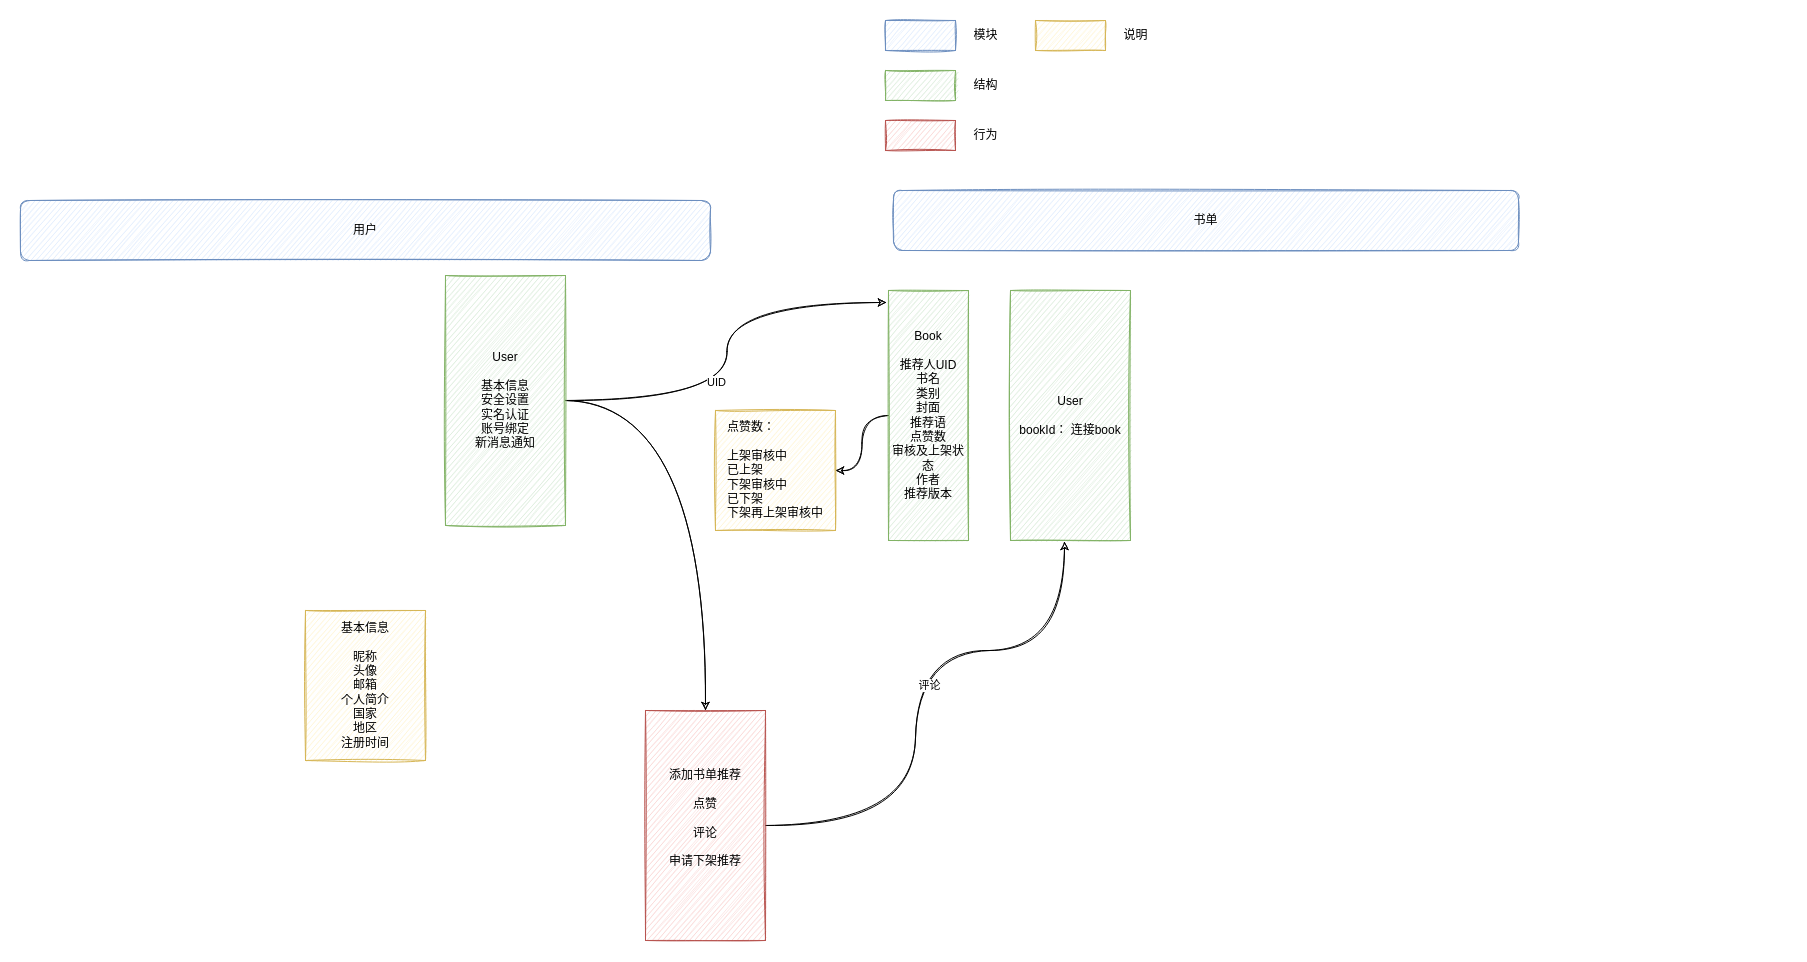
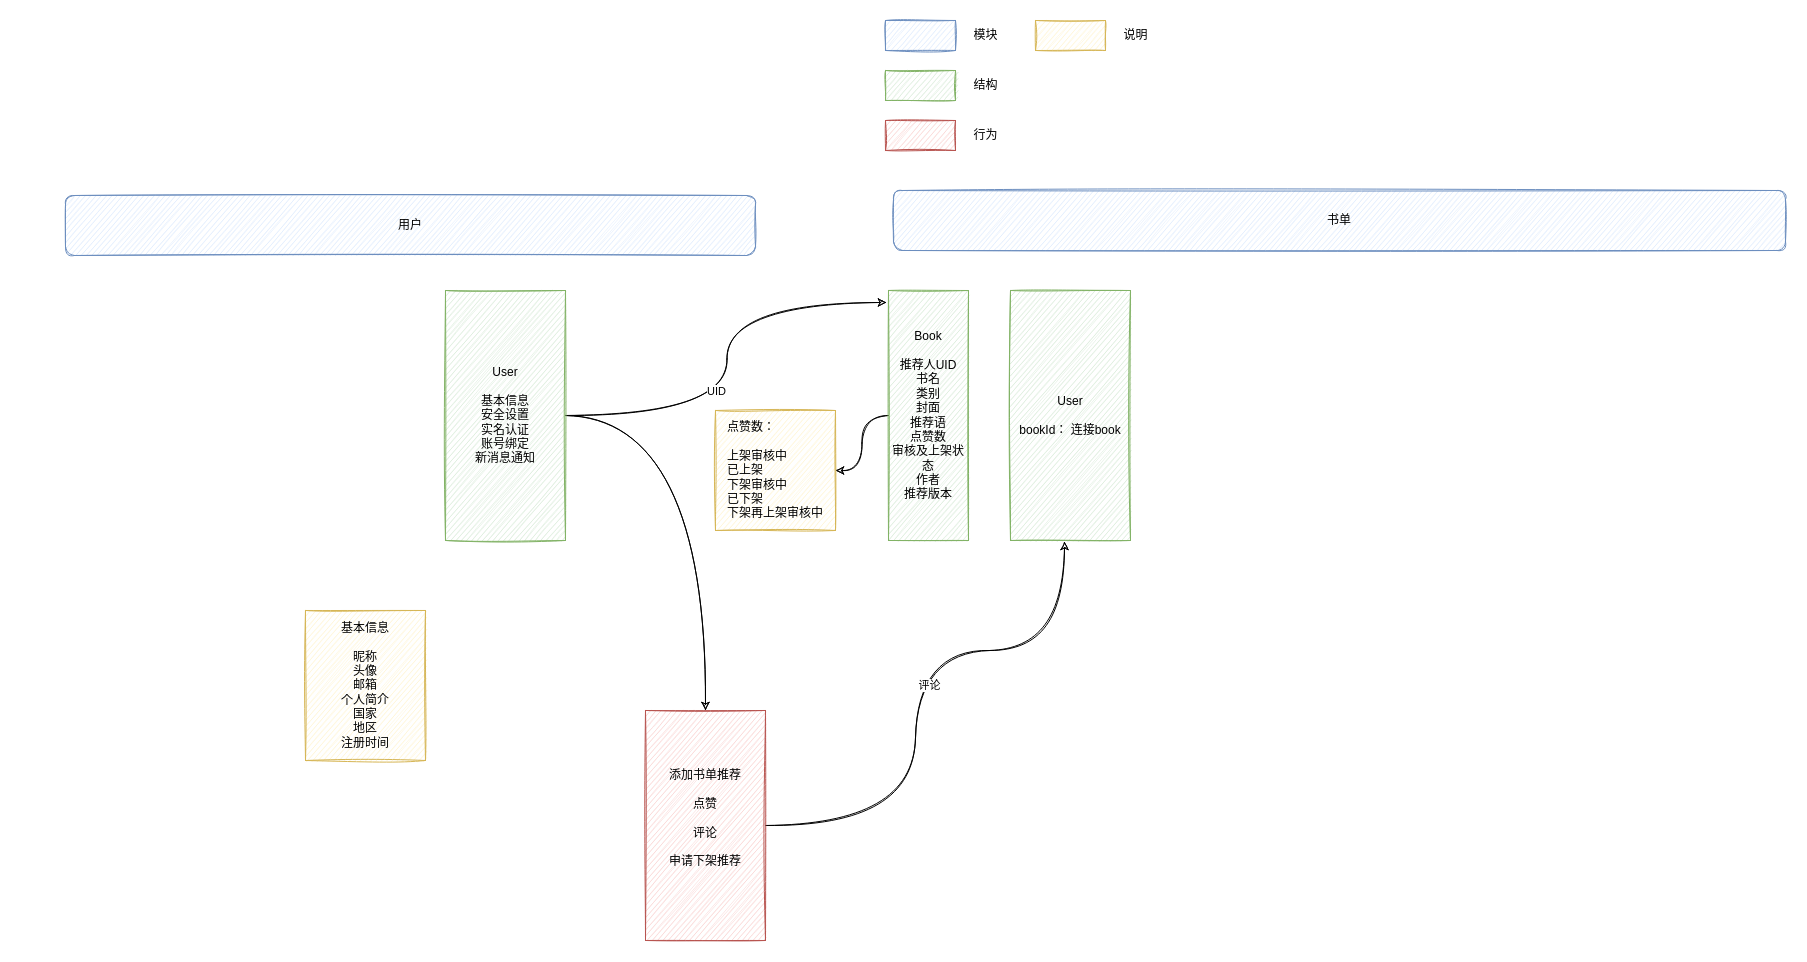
  <mxCell id="0" />
  <mxCell id="1" parent="0" />
- <mxCell id="2" value="书单" style="rounded=1;whiteSpace=wrap;html=1;sketch=1;fillColor=#dae8fc;strokeColor=#6c8ebf;" vertex="1" parent="1"><mxGeometry x="893" y="190" width="625" height="60" as="geometry" /></mxCell>
+ <mxCell id="2" value="书单" style="rounded=1;whiteSpace=wrap;html=1;sketch=1;fillColor=#dae8fc;strokeColor=#6c8ebf;" vertex="1" parent="1"><mxGeometry x="893" y="190" width="892" height="60" as="geometry" /></mxCell>
  <mxCell id="3" style="edgeStyle=orthogonalEdgeStyle;curved=1;sketch=1;orthogonalLoop=1;jettySize=auto;html=1;entryX=1;entryY=0.5;entryDx=0;entryDy=0;shadow=0;" edge="1" parent="1" source="4" target="15"><mxGeometry relative="1" as="geometry" /></mxCell>
  <mxCell id="4" value="Book&lt;br&gt;&lt;br&gt;推荐人UID&lt;br&gt;书名&lt;br&gt;类别&lt;br&gt;封面&lt;br&gt;推荐语&lt;br&gt;点赞数&lt;br&gt;审核及上架状态&lt;br&gt;作者&lt;br&gt;推荐版本" style="rounded=0;whiteSpace=wrap;html=1;sketch=1;fillColor=#d5e8d4;strokeColor=#82b366;" vertex="1" parent="1"><mxGeometry x="888" y="290" width="80" height="250" as="geometry" /></mxCell>
  <mxCell id="5" value="User&lt;br&gt;&lt;br&gt;bookId： 连接book&lt;br&gt;" style="rounded=0;whiteSpace=wrap;html=1;sketch=1;fillColor=#d5e8d4;strokeColor=#82b366;" vertex="1" parent="1"><mxGeometry x="1010" y="290" width="120" height="250" as="geometry" /></mxCell>
  <mxCell id="6" style="edgeStyle=orthogonalEdgeStyle;curved=1;sketch=1;orthogonalLoop=1;jettySize=auto;html=1;entryX=0.45;entryY=1.004;entryDx=0;entryDy=0;entryPerimeter=0;shadow=0;" edge="1" parent="1" source="8" target="5"><mxGeometry relative="1" as="geometry"><Array as="points"><mxPoint x="915" y="650" /><mxPoint x="1064" y="650" /></Array></mxGeometry></mxCell>
  <mxCell id="7" value="评论" style="edgeLabel;html=1;align=center;verticalAlign=middle;resizable=0;points=[];" vertex="1" connectable="0" parent="6"><mxGeometry x="0.036" y="18" relative="1" as="geometry"><mxPoint x="31" y="11" as="offset" /></mxGeometry></mxCell>
  <mxCell id="8" value="添加书单推荐&lt;br&gt;&lt;br&gt;点赞&lt;br&gt;&lt;br&gt;评论&lt;br&gt;&lt;br&gt;申请下架推荐&lt;br&gt;&lt;br&gt;" style="rounded=0;whiteSpace=wrap;html=1;sketch=1;fillColor=#f8cecc;strokeColor=#b85450;" vertex="1" parent="1"><mxGeometry x="645" y="710" width="120" height="230" as="geometry" /></mxCell>
  <mxCell id="9" value="" style="rounded=0;whiteSpace=wrap;html=1;sketch=1;fillColor=#dae8fc;strokeColor=#6c8ebf;" vertex="1" parent="1"><mxGeometry x="885" y="20" width="70" height="30" as="geometry" /></mxCell>
  <mxCell id="10" value="模块" style="text;html=1;align=center;verticalAlign=middle;resizable=0;points=[];autosize=1;strokeColor=none;fillColor=none;" vertex="1" parent="1"><mxGeometry x="965" y="25" width="40" height="20" as="geometry" /></mxCell>
  <mxCell id="11" value="" style="whiteSpace=wrap;html=1;sketch=1;fillColor=#d5e8d4;strokeColor=#82b366;" vertex="1" parent="1"><mxGeometry x="885" y="70" width="70" height="30" as="geometry" /></mxCell>
  <mxCell id="12" value="结构" style="text;html=1;align=center;verticalAlign=middle;resizable=0;points=[];autosize=1;strokeColor=none;fillColor=none;" vertex="1" parent="1"><mxGeometry x="965" y="75" width="40" height="20" as="geometry" /></mxCell>
  <mxCell id="13" value="" style="whiteSpace=wrap;html=1;sketch=1;fillColor=#f8cecc;strokeColor=#b85450;" vertex="1" parent="1"><mxGeometry x="885" y="120" width="70" height="30" as="geometry" /></mxCell>
  <mxCell id="14" value="行为" style="text;html=1;align=center;verticalAlign=middle;resizable=0;points=[];autosize=1;strokeColor=none;fillColor=none;" vertex="1" parent="1"><mxGeometry x="965" y="125" width="40" height="20" as="geometry" /></mxCell>
  <mxCell id="15" value="&lt;div style=&quot;text-align: left;&quot;&gt;&lt;span style=&quot;background-color: initial;&quot;&gt;点赞数：&lt;/span&gt;&lt;/div&gt;&lt;div style=&quot;text-align: left;&quot;&gt;&lt;span style=&quot;background-color: initial;&quot;&gt;&lt;br&gt;&lt;/span&gt;&lt;/div&gt;&lt;div style=&quot;text-align: left;&quot;&gt;&lt;span style=&quot;background-color: initial;&quot;&gt;上架审核中&lt;/span&gt;&lt;/div&gt;&lt;div style=&quot;text-align: left;&quot;&gt;&lt;span style=&quot;background-color: initial;&quot;&gt;已上架&lt;/span&gt;&lt;/div&gt;&lt;div style=&quot;text-align: left;&quot;&gt;&lt;span style=&quot;background-color: initial;&quot;&gt;下架审核中&lt;/span&gt;&lt;/div&gt;&lt;div style=&quot;text-align: left;&quot;&gt;&lt;span style=&quot;background-color: initial;&quot;&gt;已下架&lt;/span&gt;&lt;/div&gt;&lt;div style=&quot;text-align: left;&quot;&gt;&lt;span style=&quot;background-color: initial;&quot;&gt;下架再上架审核中&lt;/span&gt;&lt;/div&gt;" style="whiteSpace=wrap;html=1;sketch=1;fillColor=#fff2cc;strokeColor=#d6b656;" vertex="1" parent="1"><mxGeometry x="715" y="410" width="120" height="120" as="geometry" /></mxCell>
  <mxCell id="16" value="" style="rounded=0;whiteSpace=wrap;html=1;sketch=1;fillColor=#fff2cc;strokeColor=#d6b656;" vertex="1" parent="1"><mxGeometry x="1035" y="20" width="70" height="30" as="geometry" /></mxCell>
  <mxCell id="17" value="说明" style="text;html=1;align=center;verticalAlign=middle;resizable=0;points=[];autosize=1;strokeColor=none;fillColor=none;" vertex="1" parent="1"><mxGeometry x="1115" y="25" width="40" height="20" as="geometry" /></mxCell>
  <mxCell id="18" style="edgeStyle=orthogonalEdgeStyle;curved=1;sketch=1;orthogonalLoop=1;jettySize=auto;html=1;entryX=-0.025;entryY=0.048;entryDx=0;entryDy=0;entryPerimeter=0;shadow=0;" edge="1" parent="1" source="21" target="4"><mxGeometry relative="1" as="geometry" /></mxCell>
  <mxCell id="19" value="UID" style="edgeLabel;html=1;align=center;verticalAlign=middle;resizable=0;points=[];" vertex="1" connectable="0" parent="18"><mxGeometry x="-0.141" y="12" relative="1" as="geometry"><mxPoint x="1" as="offset" /></mxGeometry></mxCell>
  <mxCell id="20" style="edgeStyle=orthogonalEdgeStyle;curved=1;sketch=1;orthogonalLoop=1;jettySize=auto;html=1;entryX=0.5;entryY=0;entryDx=0;entryDy=0;shadow=0;" edge="1" parent="1" source="21" target="8"><mxGeometry relative="1" as="geometry" /></mxCell>
- <mxCell id="21" value="User&lt;br&gt;&lt;br&gt;基本信息&lt;br&gt;安全设置&lt;br&gt;实名认证&lt;br&gt;账号绑定&lt;br&gt;新消息通知&lt;br&gt;" style="rounded=0;whiteSpace=wrap;html=1;sketch=1;fillColor=#d5e8d4;strokeColor=#82b366;" vertex="1" parent="1"><mxGeometry x="445" y="275" width="120" height="250" as="geometry" /></mxCell>
+ <mxCell id="21" value="User&lt;br&gt;&lt;br&gt;基本信息&lt;br&gt;安全设置&lt;br&gt;实名认证&lt;br&gt;账号绑定&lt;br&gt;新消息通知&lt;br&gt;" style="rounded=0;whiteSpace=wrap;html=1;sketch=1;fillColor=#d5e8d4;strokeColor=#82b366;" vertex="1" parent="1"><mxGeometry x="445" y="290" width="120" height="250" as="geometry" /></mxCell>
  <mxCell id="22" value="基本信息&lt;br&gt;&lt;br&gt;昵称&lt;br&gt;头像&lt;br&gt;邮箱&lt;br&gt;个人简介&lt;br&gt;国家&lt;br&gt;地区&lt;br&gt;注册时间&lt;br&gt;" style="rounded=0;whiteSpace=wrap;html=1;sketch=1;fillColor=#fff2cc;strokeColor=#d6b656;" vertex="1" parent="1"><mxGeometry x="305" y="610" width="120" height="150" as="geometry" /></mxCell>
- <mxCell id="23" value="用户" style="rounded=1;whiteSpace=wrap;html=1;sketch=1;fillColor=#dae8fc;strokeColor=#6c8ebf;" vertex="1" parent="1"><mxGeometry x="20" y="200" width="690" height="60" as="geometry" /></mxCell>
+ <mxCell id="23" value="用户" style="rounded=1;whiteSpace=wrap;html=1;sketch=1;fillColor=#dae8fc;strokeColor=#6c8ebf;" vertex="1" parent="1"><mxGeometry x="65" y="195" width="690" height="60" as="geometry" /></mxCell>
